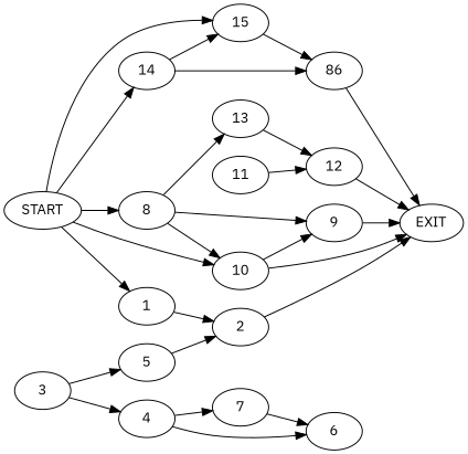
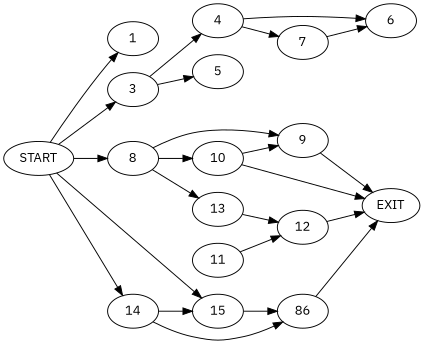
  digraph {
    fontname="IBM Plex Sans"
    rankdir=LR
    node [fontname="IBM Plex Sans"]
    edge [fontname="IBM Plex Sans"]
    n1 [label=START]
    1
    3
    8
    14
    15
-   2
    4
    5
    9
    10
    13
    11
    12
    n15 [label=86]
    n16 [label=EXIT]
    6
    7
    n1 -> 1
-   n1 -> 10
+   n1 -> 3
    n1 -> 8
    n1 -> 14
    n1 -> 15
-   1 -> 2
    3 -> 4
    3 -> 5
    8 -> 9
    8 -> 10
    8 -> 13
    14 -> 15
    14 -> n15
    15 -> n15
-   2 -> n16
    4 -> 6
    4 -> 7
-   5 -> 2
    9 -> n16
    10 -> 9
    10 -> n16
    13 -> 12
    11 -> 12
    12 -> n16
    n15 -> n16
    7 -> 6
  }
